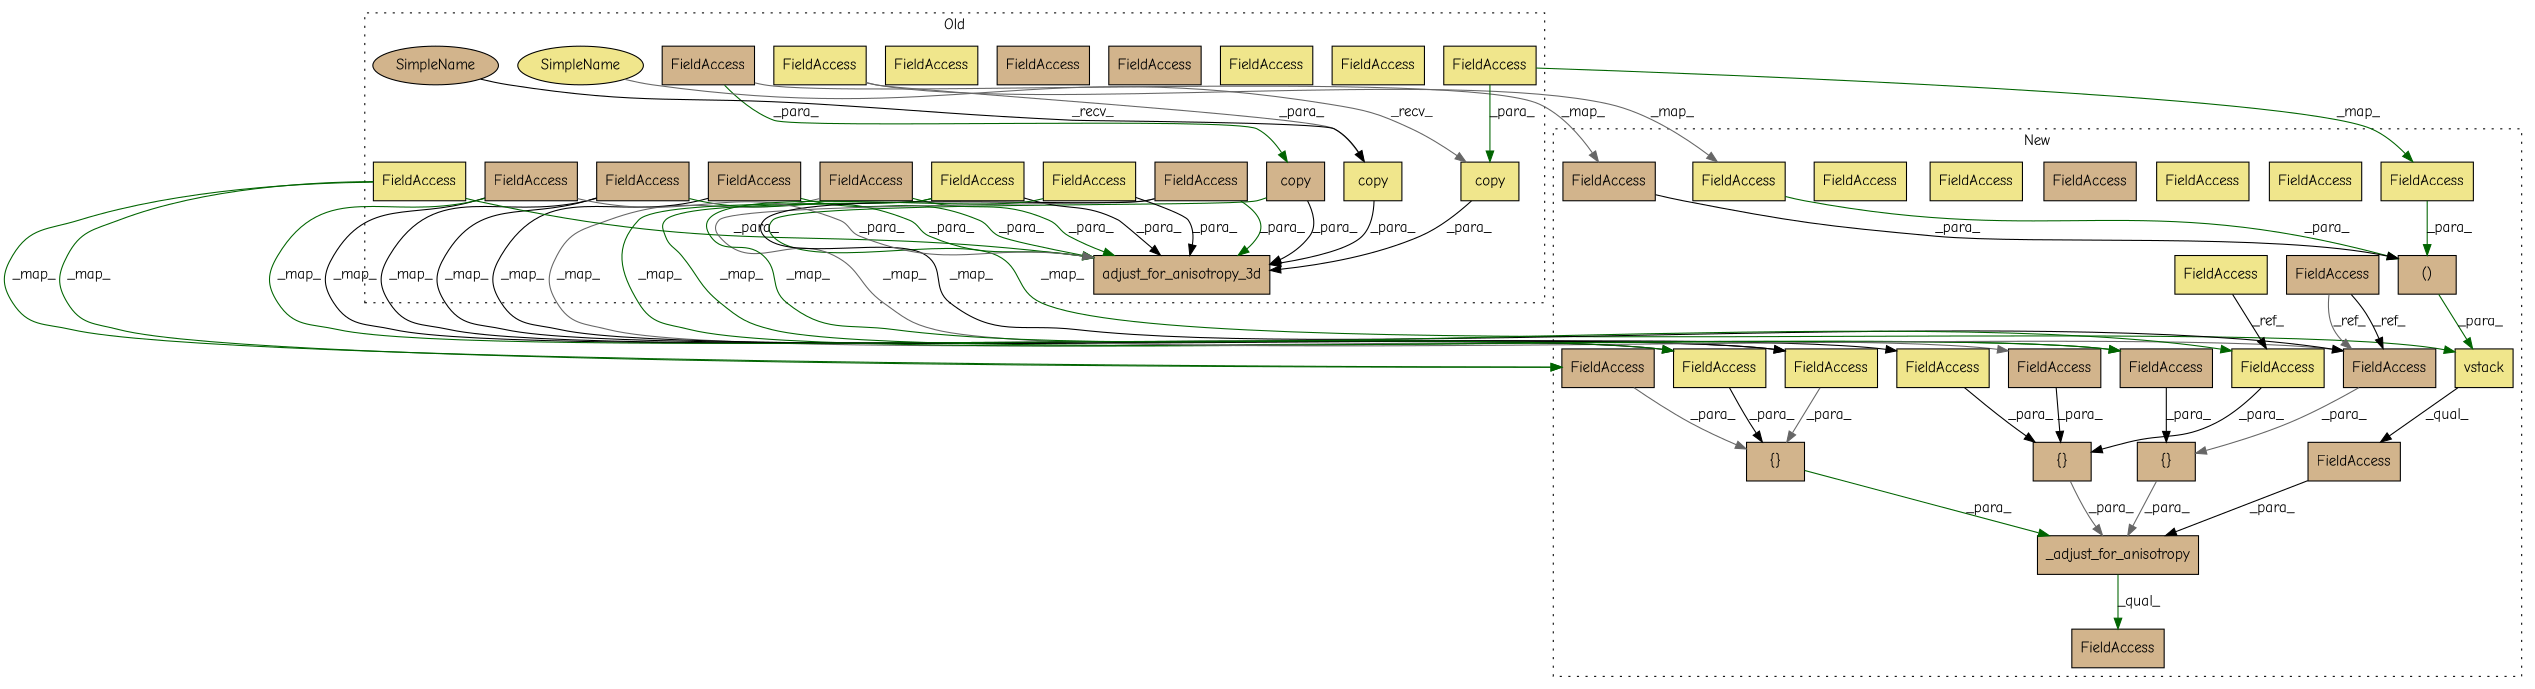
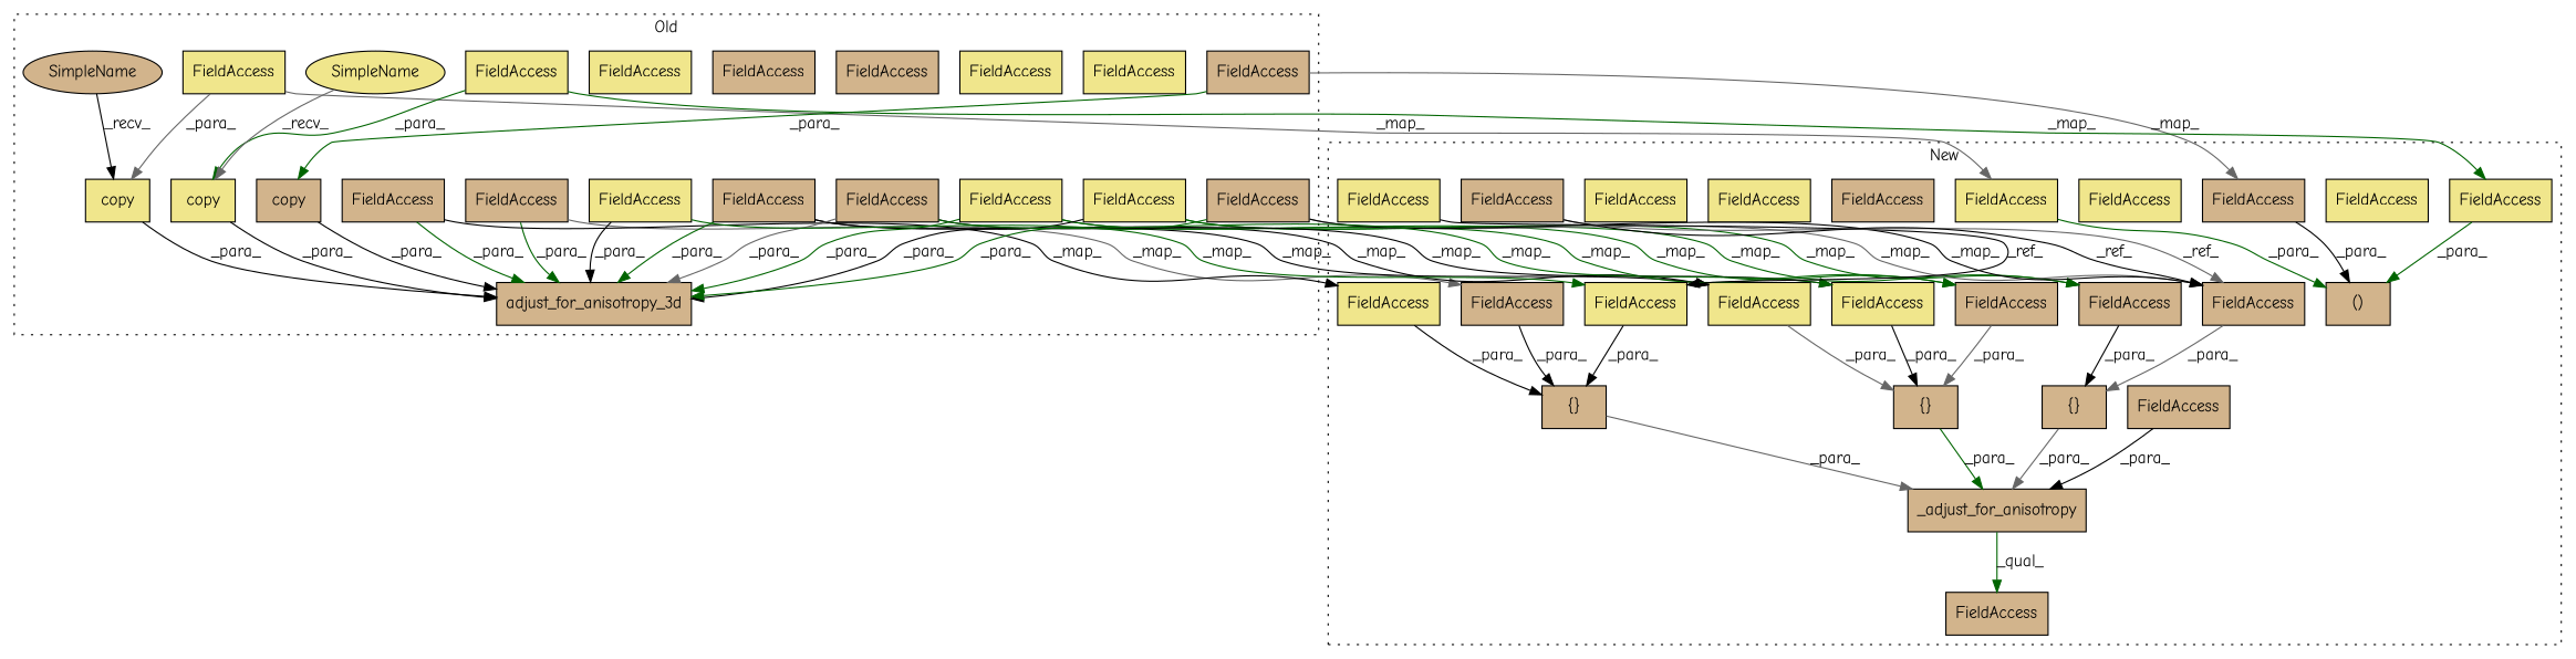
  digraph {
    fontname="Comic Neue"
    node [a=22 l=12 s=2708 shape=box style=filled fillcolor=tan fontname="Comic Neue"]
    edge [color=black fontname="Comic Neue"]
    n1 [a=32 l="5,1" label=copy s="2690,2706"]
    n2 [a=32 l="5,1" label=copy s="2642,2658" fillcolor=khaki]
    n3 [l=11 label=FieldAccess s=2647 fillcolor=khaki]
    n4 [a=32 l="5,1" label=copy s="2666,2682" fillcolor=khaki]
    n5 [a=32 l="25,1" label=adjust_for_anisotropy_3d s="2611,2870"]
    n6 [label=FieldAccess fillcolor=khaki]
    n7 [label=FieldAccess s=2721 fillcolor=khaki]
    n8 [l=25 label=FieldAccess s=2747]
    n9 [l=25 label=FieldAccess s=2773]
    n10 [label=FieldAccess s=2734 fillcolor=khaki]
    n11 [l=23 label=FieldAccess s=2823]
    n12 [l=23 label=FieldAccess s=2847]
    n13 [label=FieldAccess s=2734]
    n14 [label=FieldAccess fillcolor=khaki]
    n15 [l=11 label=FieldAccess s=2695]
    n16 [l=11 label=FieldAccess s=2671 fillcolor=khaki]
    n17 [l=25 label=FieldAccess s=2773 fillcolor=khaki]
    n18 [a=42 l=5 label=SimpleName s=2660 shape=ellipse fillcolor=khaki]
    n19 [a=42 l=5 label=SimpleName s=2636 shape=ellipse]
    n20 [l=25 label=FieldAccess s=2747]
    n21 [label=FieldAccess s=2721]
    n22 [l=23 label=FieldAccess s=2799 fillcolor=khaki]
-   n23 [a=32 l="12,2" label=vstack s="2671,2742" fillcolor=khaki]
    n24 [a=106 l=59 label="()" s=2683]
    n25 [l=303 label=FieldAccess s=2642]
    n26 [a=4 l="1,1" label="{}" s="2869,2941"]
    n27 [l=81 label=FieldAccess s=2665]
    n28 [a=4 l="1,1" label="{}" s="2806,2858"]
    n29 [a=32 l="23,1" label=_adjust_for_anisotropy s="2642,2942"]
    n30 [a=4 l="1,1" label="{}" s="2756,2795"]
    n31 [l=11 label=FieldAccess s=2683 fillcolor=khaki]
    n32 [label=FieldAccess s=2757 fillcolor=khaki]
    n33 [l=23 label=FieldAccess s=2341 fillcolor=khaki]
    n34 [label=FieldAccess s=2770 fillcolor=khaki]
    n35 [l=25 label=FieldAccess s=2237]
    n36 [l=25 label=FieldAccess s=2807]
    n37 [l=25 label=FieldAccess s=2833 fillcolor=khaki]
    n38 [label=FieldAccess s=2783 fillcolor=khaki]
    n39 [l=23 label=FieldAccess s=2894]
    n40 [l=23 label=FieldAccess s=2870 fillcolor=khaki]
    n41 [l=25 label=FieldAccess s=2807]
    n42 [l=11 label=FieldAccess s=2707 fillcolor=khaki]
    n43 [l=25 label=FieldAccess s=2833]
    n44 [label=FieldAccess s=2783 fillcolor=khaki]
    n45 [l=23 label=FieldAccess s=2918 fillcolor=khaki]
    n46 [label=FieldAccess s=2757]
    n47 [l=11 label=FieldAccess s=2731]
    n48 [label=FieldAccess s=2770 fillcolor=khaki]
    subgraph cluster_1 {
      label=Old
      style=dotted
      n1
      n2
      n3
      n4
      n5
      n6
      n7
      n8
      n9
      n10
      n11
      n12
      n13
      n14
      n15
      n16
      n17
      n18
      n19
      n20
      n21
      n22
    }
    subgraph cluster_2 {
      label=New
      style=dotted
-     n23
      n24
      n25
      n26
      n27
      n28
      n29
      n30
      n31
      n32
      n33
      n34
      n35
      n36
      n37
      n38
      n39
      n40
      n41
      n42
      n43
      n44
      n45
      n46
      n47
      n48
    }
    n1 -> n5 [label=_para_]
-   n1 -> n23 [label=_map_ color=darkgreen]
    n2 -> n5 [label=_para_]
    n3 -> n2 [label=_para_ color=gray40]
    n3 -> n31 [label=_map_ color=gray40]
    n4 -> n5 [label=_para_]
    n11 -> n5 [label=_para_ color=darkgreen]
    n11 -> n39 [label=_map_ color=gray40]
    n12 -> n5 [label=_para_ color=darkgreen]
    n12 -> n45 [label=_map_]
    n13 -> n5 [label=_para_ color=darkgreen]
    n13 -> n44 [label=_map_]
    n13 -> n44 [label=_map_]
    n14 -> n5 [label=_para_ color=darkgreen]
    n14 -> n46 [label=_map_ color=darkgreen]
    n14 -> n46 [label=_map_ color=darkgreen]
    n15 -> n1 [label=_para_ color=darkgreen]
    n15 -> n47 [label=_map_ color=gray40]
    n16 -> n4 [label=_para_ color=darkgreen]
    n16 -> n42 [label=_map_ color=darkgreen]
    n17 -> n5 [label=_para_]
    n17 -> n43 [label=_map_ color=darkgreen]
    n17 -> n43 [label=_map_ color=darkgreen]
    n18 -> n4 [label=_recv_ color=gray40]
    n19 -> n2 [label=_recv_]
    n20 -> n5 [label=_para_ color=darkgreen]
    n20 -> n41 [label=_map_ color=gray40]
    n20 -> n41 [label=_map_]
    n21 -> n5 [label=_para_ color=gray40]
    n21 -> n48 [label=_map_]
    n21 -> n48 [label=_map_ color=darkgreen]
    n22 -> n5 [label=_para_]
    n22 -> n40 [label=_map_ color=darkgreen]
-   n23 -> n27 [label=_qual_]
-   n24 -> n23 [label=_para_ color=darkgreen]
    n26 -> n29 [label=_para_ color=gray40]
    n27 -> n29 [label=_para_]
    n28 -> n29 [label=_para_ color=gray40]
    n29 -> n25 [label=_qual_ color=darkgreen]
    n30 -> n29 [label=_para_ color=darkgreen]
    n31 -> n24 [label=_para_ color=darkgreen]
    n33 -> n40 [label=_ref_]
    n35 -> n41 [label=_ref_ color=gray40]
    n35 -> n41 [label=_ref_]
    n39 -> n26 [label=_para_]
    n40 -> n26 [label=_para_]
    n41 -> n28 [label=_para_ color=gray40]
    n42 -> n24 [label=_para_ color=darkgreen]
    n43 -> n28 [label=_para_]
    n44 -> n30 [label=_para_ color=gray40]
    n45 -> n26 [label=_para_]
    n46 -> n30 [label=_para_ color=gray40]
    n47 -> n24 [label=_para_]
    n48 -> n30 [label=_para_]
  }
